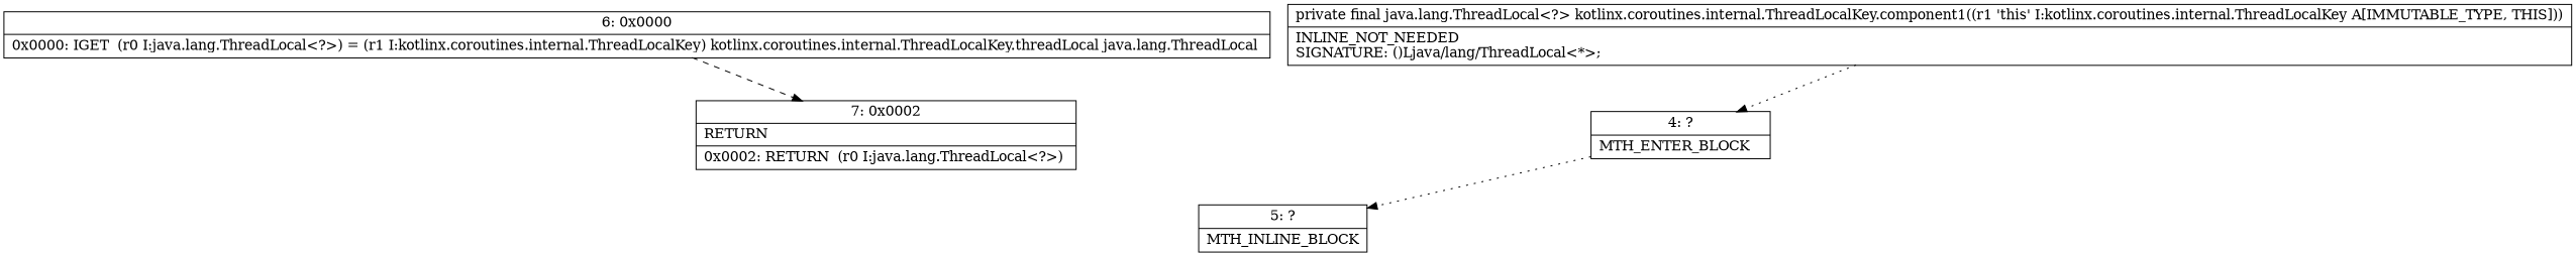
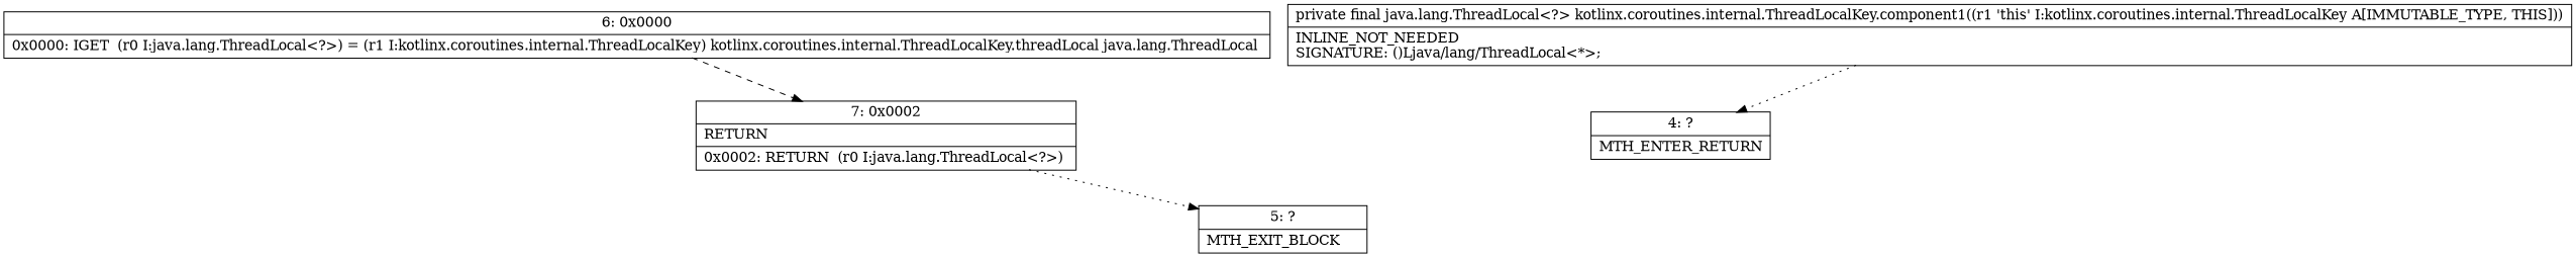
  digraph {
    node [shape=record]
    edge [style=dotted]
-   n1 [label="{4\:\ ?|MTH_ENTER_BLOCK\l}"]
+   n1 [label="{4\:\ ?|MTH_ENTER_RETURN\l}"]
    n2 [label="{6\:\ 0x0000|0x0000: IGET  (r0 I:java.lang.ThreadLocal\<?\>) = (r1 I:kotlinx.coroutines.internal.ThreadLocalKey) kotlinx.coroutines.internal.ThreadLocalKey.threadLocal java.lang.ThreadLocal \l}"]
    n3 [label="{7\:\ 0x0002|RETURN\l|0x0002: RETURN  (r0 I:java.lang.ThreadLocal\<?\>) \l}"]
-   n4 [label="{5\:\ ?|MTH_INLINE_BLOCK\l}"]
+   n4 [label="{5\:\ ?|MTH_EXIT_BLOCK\l}"]
    n5 [label="{private final java.lang.ThreadLocal\<?\> kotlinx.coroutines.internal.ThreadLocalKey.component1((r1 'this' I:kotlinx.coroutines.internal.ThreadLocalKey A[IMMUTABLE_TYPE, THIS]))  | INLINE_NOT_NEEDED\lSIGNATURE: ()Ljava\/lang\/ThreadLocal\<*\>;\l}"]
    n2 -> n3 [style=dashed]
-   n1 -> n4
+   n3 -> n4
    n5 -> n1
  }
